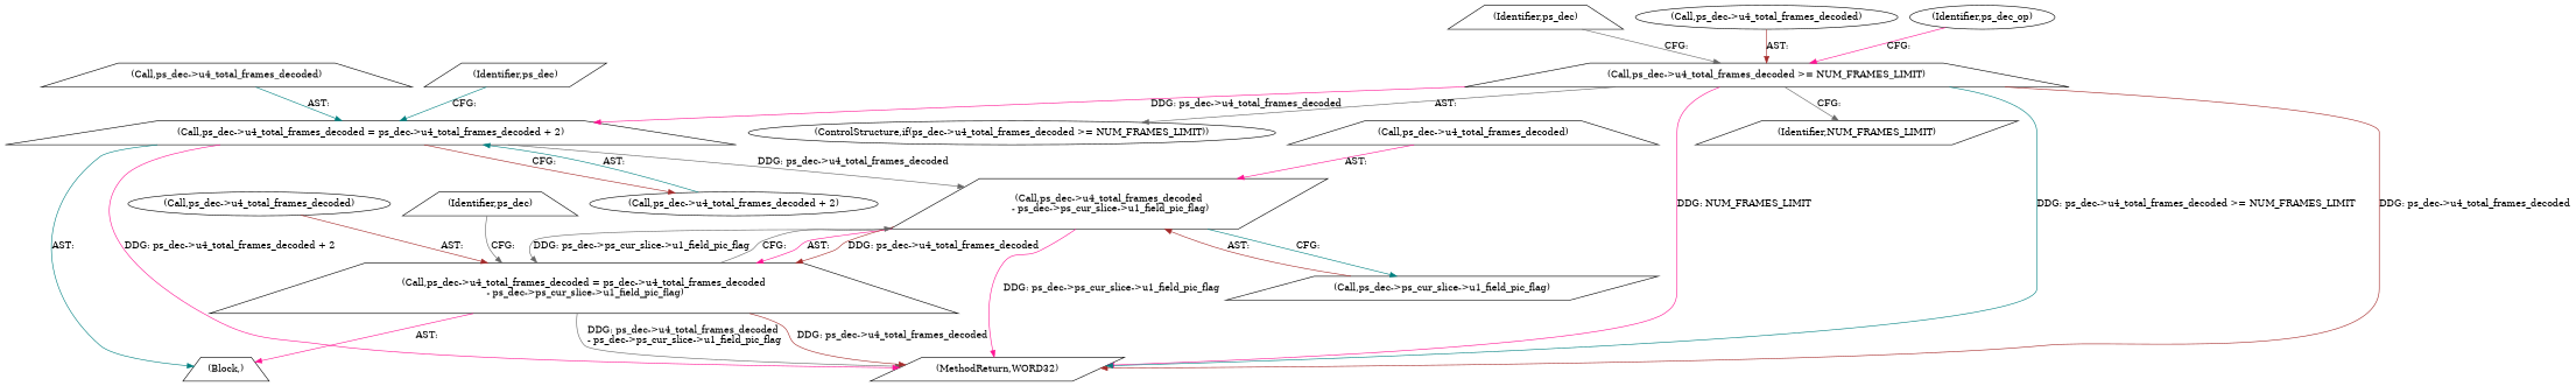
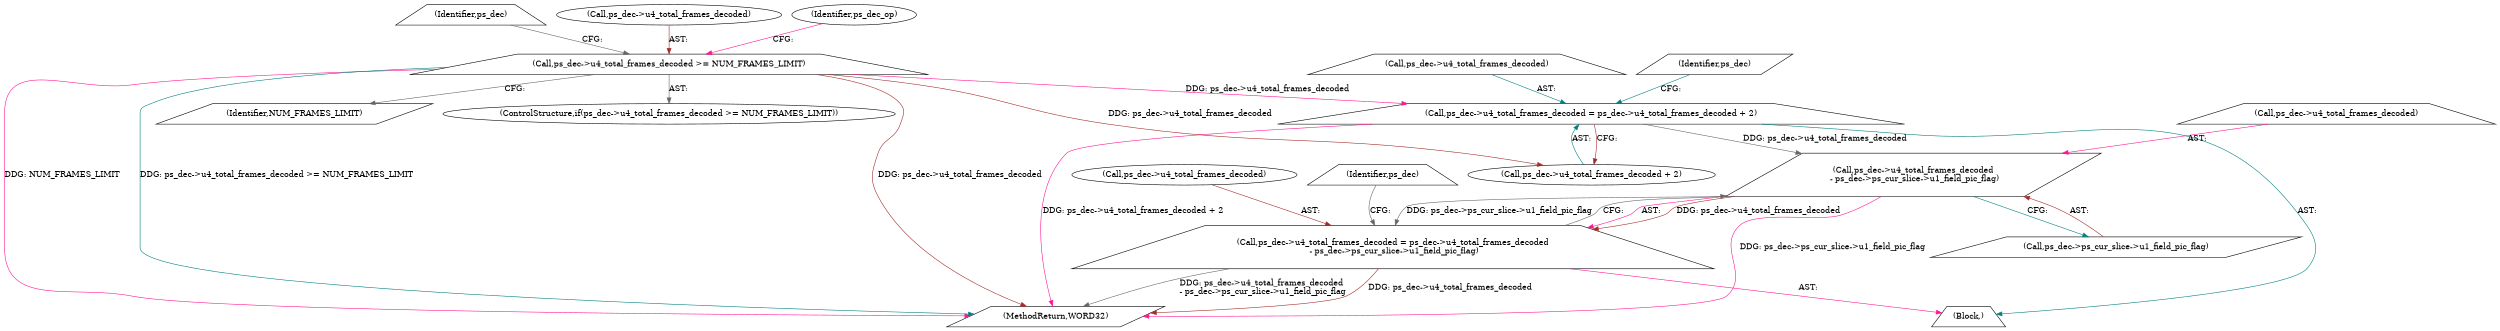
  digraph {
    node [shape=trapezium]
    edge [color=deeppink]
    n1 [label="(Call,ps_dec->u4_total_frames_decoded\n - ps_dec->ps_cur_slice->u1_field_pic_flag)" shape=parallelogram]
    n2 [label="(Call,ps_dec->u4_total_frames_decoded = ps_dec->u4_total_frames_decoded\n - ps_dec->ps_cur_slice->u1_field_pic_flag)"]
    n3 [label="(MethodReturn,WORD32)" shape=parallelogram]
    n4 [label="(Call,ps_dec->ps_cur_slice->u1_field_pic_flag)" shape=parallelogram]
    n5 [label="(Block,)"]
    n6 [label="(Call,ps_dec->u4_total_frames_decoded = ps_dec->u4_total_frames_decoded + 2)"]
    n7 [label="(Call,ps_dec->u4_total_frames_decoded + 2)" shape=ellipse]
    n8 [label="(Call,ps_dec->u4_total_frames_decoded >= NUM_FRAMES_LIMIT)"]
    n9 [label="(Identifier,NUM_FRAMES_LIMIT)" shape=parallelogram]
    n10 [label="(ControlStructure,if(ps_dec->u4_total_frames_decoded >= NUM_FRAMES_LIMIT))" shape=ellipse]
    n11 [label="(Call,ps_dec->u4_total_frames_decoded)" shape=ellipse]
    n12 [label="(Identifier,ps_dec)"]
    n13 [label="(Identifier,ps_dec)"]
    n14 [label="(Call,ps_dec->u4_total_frames_decoded)" shape=ellipse]
    n15 [label="(Identifier,ps_dec_op)" shape=ellipse]
    n16 [label="(Call,ps_dec->u4_total_frames_decoded)"]
    n17 [label="(Identifier,ps_dec)" shape=parallelogram]
    n18 [label="(Call,ps_dec->u4_total_frames_decoded)"]
    n1 -> n2 [label="AST: "]
    n1 -> n2 [color=brown label="DDG: ps_dec->u4_total_frames_decoded"]
    n1 -> n2 [color=gray40 label="DDG: ps_dec->ps_cur_slice->u1_field_pic_flag"]
    n1 -> n3 [label="DDG: ps_dec->ps_cur_slice->u1_field_pic_flag"]
    n1 -> n4 [color=teal label="CFG: "]
    n2 -> n1 [color=gray40 label="CFG: "]
    n2 -> n3 [color=gray40 label="DDG: ps_dec->u4_total_frames_decoded\n - ps_dec->ps_cur_slice->u1_field_pic_flag"]
    n2 -> n3 [color=brown label="DDG: ps_dec->u4_total_frames_decoded"]
    n2 -> n5 [label="AST: "]
    n4 -> n1 [color=brown label="AST: "]
    n6 -> n1 [color=gray40 label="DDG: ps_dec->u4_total_frames_decoded"]
    n6 -> n3 [label="DDG: ps_dec->u4_total_frames_decoded + 2"]
    n6 -> n5 [color=teal label="AST: "]
    n6 -> n7 [color=brown label="CFG: "]
    n7 -> n6 [color=teal label="AST: "]
    n8 -> n3 [color=brown label="DDG: ps_dec->u4_total_frames_decoded"]
    n8 -> n3 [label="DDG: NUM_FRAMES_LIMIT"]
    n8 -> n3 [color=teal label="DDG: ps_dec->u4_total_frames_decoded >= NUM_FRAMES_LIMIT"]
    n8 -> n6 [label="DDG: ps_dec->u4_total_frames_decoded"]
+   n8 -> n7 [color=brown label="DDG: ps_dec->u4_total_frames_decoded"]
    n8 -> n9 [color=gray40 label="CFG: "]
    n8 -> n10 [color=gray40 label="AST: "]
    n11 -> n2 [color=brown label="AST: "]
    n12 -> n2 [color=gray40 label="CFG: "]
    n13 -> n8 [color=gray40 label="CFG: "]
    n14 -> n8 [color=brown label="AST: "]
    n15 -> n8 [label="CFG: "]
    n16 -> n1 [label="AST: "]
    n17 -> n6 [color=teal label="CFG: "]
    n18 -> n6 [color=teal label="AST: "]
  }
